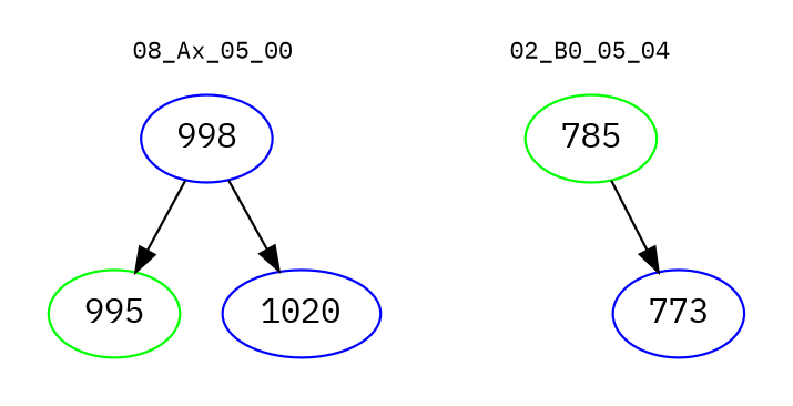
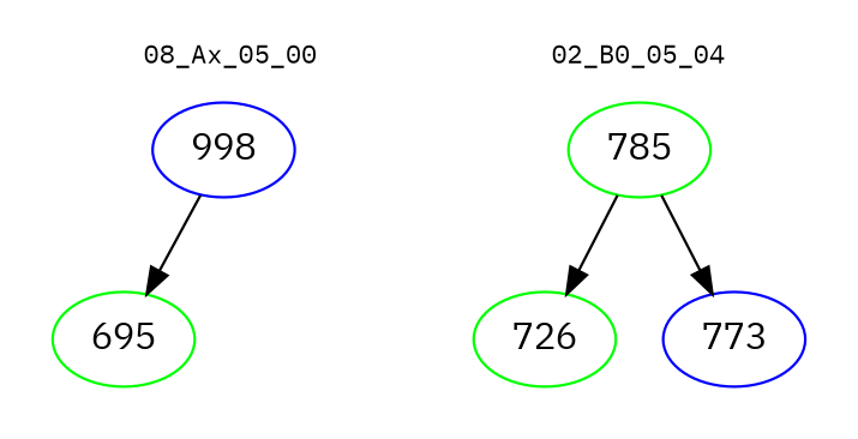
  digraph {
    fontname="IBM Plex Mono"
    node [color=blue fontname="IBM Plex Mono"]
    edge [color=black fontname="IBM Plex Mono"]
    n1 [label=998]
-   n2 [color=green label=995]
-   n3 [label=1020]
+   n2 [color=green label=695]
    n4 [color=green label=785]
+   n5 [color=green label=726]
    n6 [label=773]
    subgraph cluster_1 {
      color=white
      fontsize=10
      label="08_Ax_05_00"
      n1
      n2
-     n3
    }
    subgraph cluster_2 {
      color=white
      fontsize=10
      label="02_B0_05_04"
      n4
+     n5
      n6
    }
    n1 -> n2
-   n1 -> n3
+   n4 -> n5
    n4 -> n6
  }
